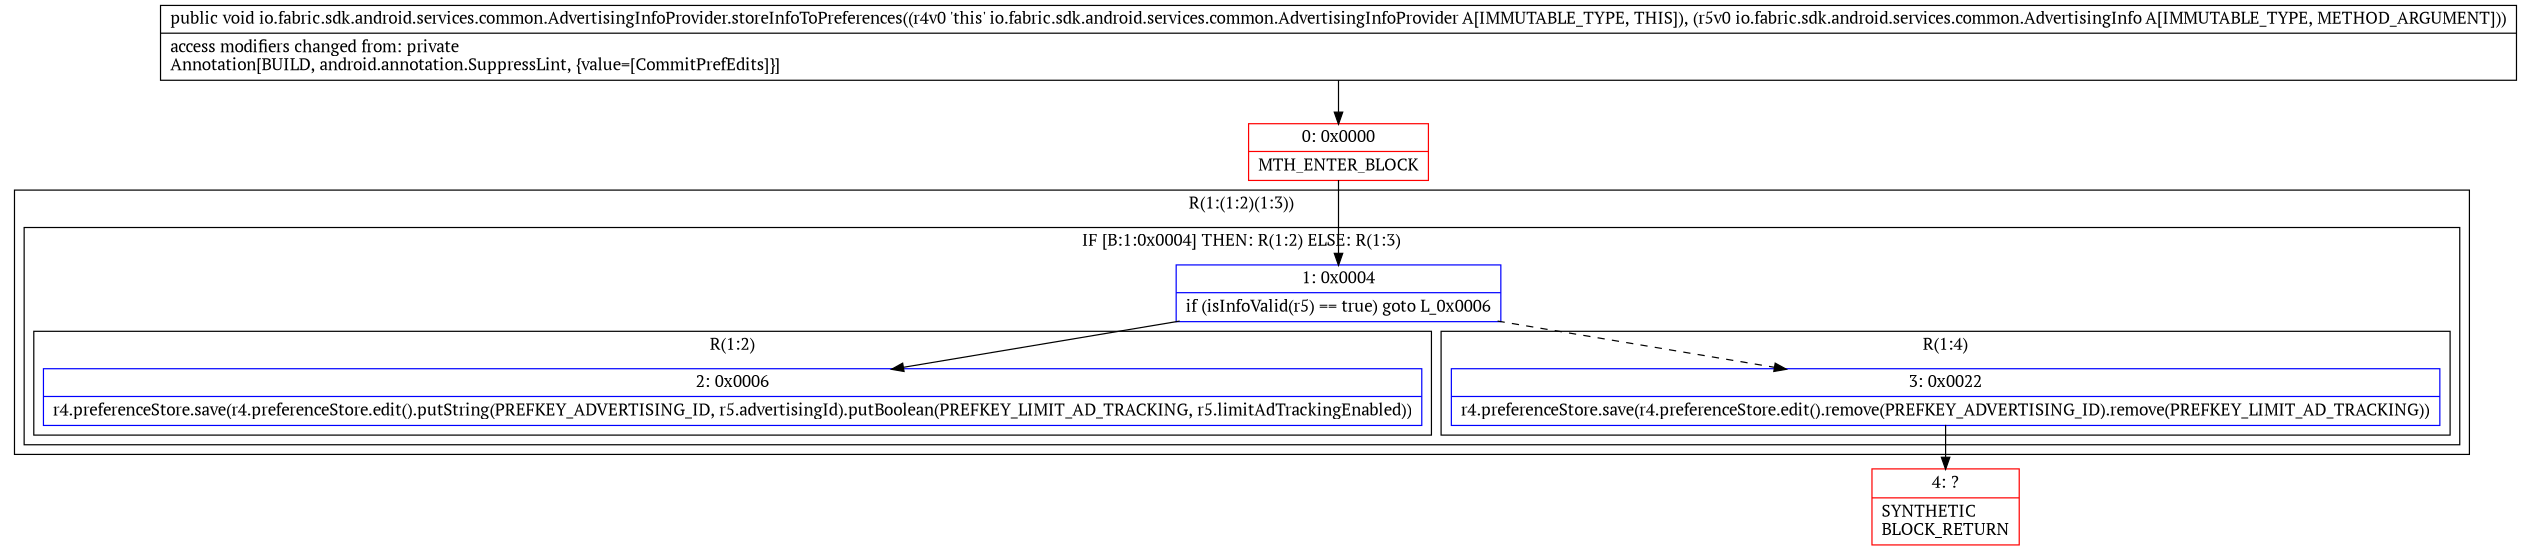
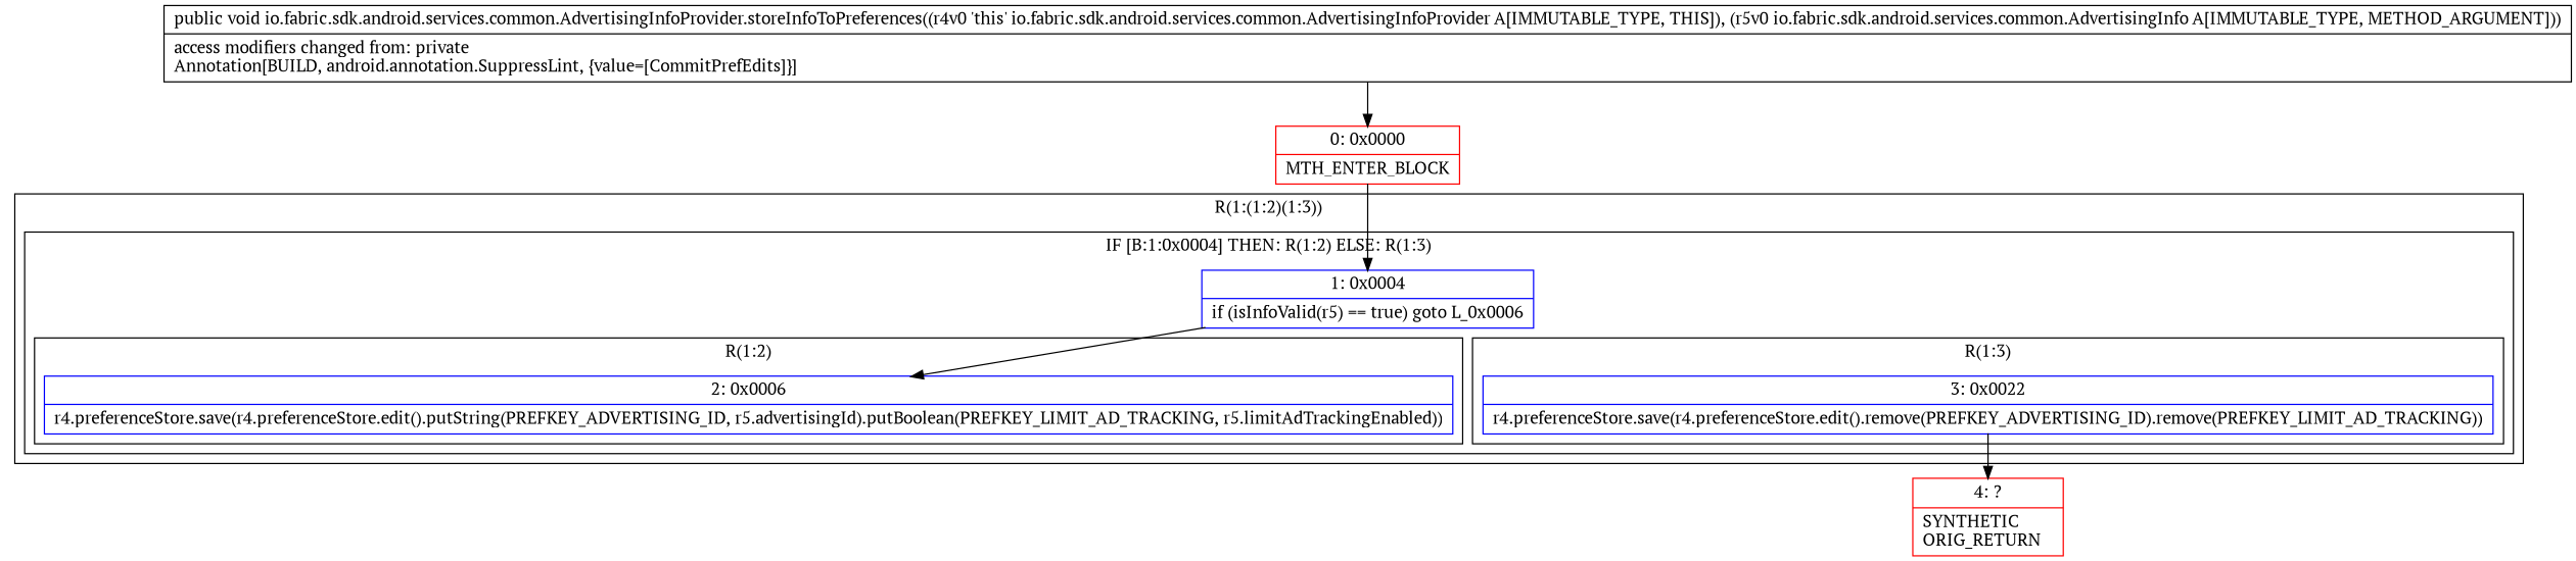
  digraph {
    fontname="PT Serif"
    node [color=blue fontname="PT Serif" shape=record]
    edge [fontname="PT Serif"]
    n1 [label="{2\:\ 0x0006|r4.preferenceStore.save(r4.preferenceStore.edit().putString(PREFKEY_ADVERTISING_ID, r5.advertisingId).putBoolean(PREFKEY_LIMIT_AD_TRACKING, r5.limitAdTrackingEnabled))\l}"]
    n2 [label="{3\:\ 0x0022|r4.preferenceStore.save(r4.preferenceStore.edit().remove(PREFKEY_ADVERTISING_ID).remove(PREFKEY_LIMIT_AD_TRACKING))\l}"]
    n3 [label="{1\:\ 0x0004|if (isInfoValid(r5) == true) goto L_0x0006\l}"]
-   n4 [color=red label="{4\:\ ?|SYNTHETIC\lBLOCK_RETURN\l}"]
+   n4 [color=red label="{4\:\ ?|SYNTHETIC\lORIG_RETURN\l}"]
    n5 [color=red label="{0\:\ 0x0000|MTH_ENTER_BLOCK\l}"]
    n6 [label="{public void io.fabric.sdk.android.services.common.AdvertisingInfoProvider.storeInfoToPreferences((r4v0 'this' io.fabric.sdk.android.services.common.AdvertisingInfoProvider A[IMMUTABLE_TYPE, THIS]), (r5v0 io.fabric.sdk.android.services.common.AdvertisingInfo A[IMMUTABLE_TYPE, METHOD_ARGUMENT]))  | access modifiers changed from: private\lAnnotation[BUILD, android.annotation.SuppressLint, \{value=[CommitPrefEdits]\}]\l}" color=""]
    subgraph cluster_1 {
      label="R(1:(1:2)(1:3))"
      subgraph cluster_2 {
        label="IF [B:1:0x0004] THEN: R(1:2) ELSE: R(1:3)"
        n3
        subgraph cluster_3 {
          label="R(1:2)"
          n1
        }
        subgraph cluster_4 {
-         label="R(1:4)"
+         label="R(1:3)"
          n2
        }
      }
    }
    n2 -> n4
    n3 -> n1
-   n3 -> n2 [style=dashed]
    n5 -> n3
    n6 -> n5
  }
